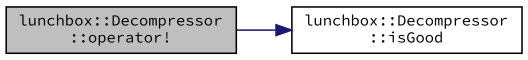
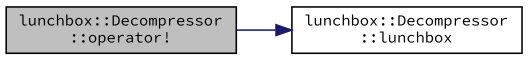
  digraph {
    rankdir=LR
    fontname="Source Code Pro"
    node [color=black fontname="Source Code Pro" fontsize=10 shape=record style=filled]
    n1 [fillcolor=grey75 fontcolor=black height=0.2 label="lunchbox::Decompressor\l::operator!" width=0.4]
-   n2 [fillcolor=white height=0.2 label="lunchbox::Decompressor\l::isGood" width=0.4]
+   n2 [fillcolor=white height=0.2 label="lunchbox::Decompressor\l::lunchbox" width=0.4]
    n1 -> n2 [color=midnightblue fontname="Source Code Pro" fontsize=10 labelfontname=Sans labelfontsize=10 style=solid]
  }
